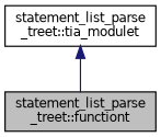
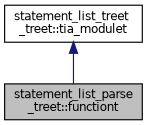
  digraph {
    node [color=black fontname=Helvetica fontsize=10 shape=record]
    n1 [fillcolor=grey75 fontcolor=black height=0.2 label="statement_list_parse\l_treet::functiont" style=filled width=0.4]
-   n2 [height=0.2 label="statement_list_parse\l_treet::tia_modulet" width=0.4]
+   n2 [height=0.2 label="statement_list_treet\l_treet::tia_modulet" width=0.4]
    n2 -> n1 [color=midnightblue dir=back fontname=Helvetica fontsize=10 labelfontname=Helvetica labelfontsize=10 style=solid]
  }
